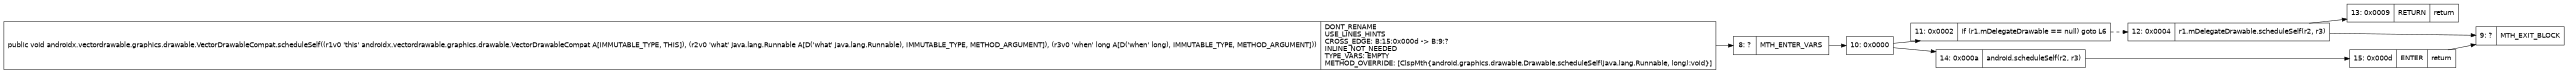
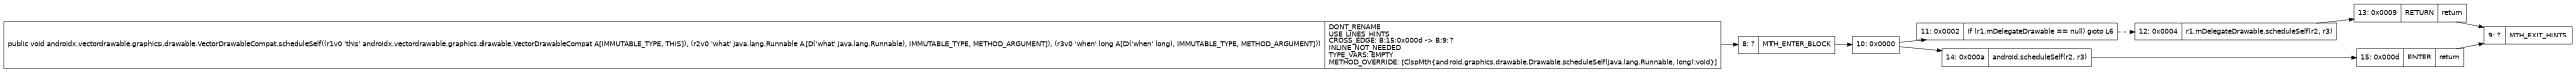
  digraph {
    fontname="DejaVu Sans"
    rankdir=LR
    node [fontname="DejaVu Sans" shape=record]
    edge [fontname="DejaVu Sans"]
-   n1 [label="{8\:\ ?|MTH_ENTER_VARS\l}"]
+   n1 [label="{8\:\ ?|MTH_ENTER_BLOCK\l}"]
    n2 [label="{10\:\ 0x0000}"]
    n3 [label="{11\:\ 0x0002|if (r1.mDelegateDrawable == null) goto L6\l}"]
    n4 [label="{14\:\ 0x000a|android.scheduleSelf(r2, r3)\l}"]
    n5 [label="{12\:\ 0x0004|r1.mDelegateDrawable.scheduleSelf(r2, r3)\l}"]
    n6 [label="{13\:\ 0x0009|RETURN\l|return\l}"]
    n7 [label="{15\:\ 0x000d|ENTER\l|return\l}"]
-   n8 [label="{9\:\ ?|MTH_EXIT_BLOCK\l}"]
+   n8 [label="{9\:\ ?|MTH_EXIT_HINTS\l}"]
    n9 [label="{public void androidx.vectordrawable.graphics.drawable.VectorDrawableCompat.scheduleSelf((r1v0 'this' androidx.vectordrawable.graphics.drawable.VectorDrawableCompat A[IMMUTABLE_TYPE, THIS]), (r2v0 'what' java.lang.Runnable A[D('what' java.lang.Runnable), IMMUTABLE_TYPE, METHOD_ARGUMENT]), (r3v0 'when' long A[D('when' long), IMMUTABLE_TYPE, METHOD_ARGUMENT]))  | DONT_RENAME\lUSE_LINES_HINTS\lCROSS_EDGE: B:15:0x000d \-\> B:9:?\lINLINE_NOT_NEEDED\lTYPE_VARS: EMPTY\lMETHOD_OVERRIDE: [ClspMth\{android.graphics.drawable.Drawable.scheduleSelf(java.lang.Runnable, long):void\}]\l}"]
    n1 -> n2
    n2 -> n3
    n2 -> n4
    n3 -> n5 [style=dashed]
    n4 -> n7
    n5 -> n6
-   n5 -> n8
+   n6 -> n8
    n7 -> n8
    n9 -> n1
  }
